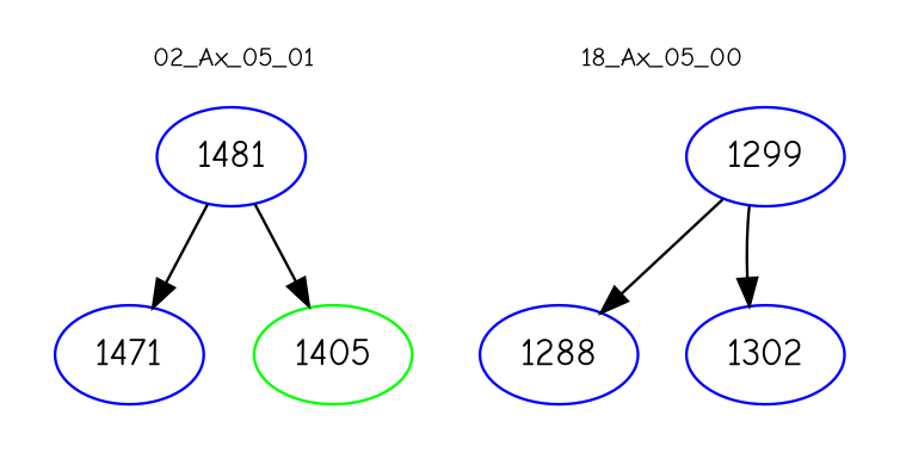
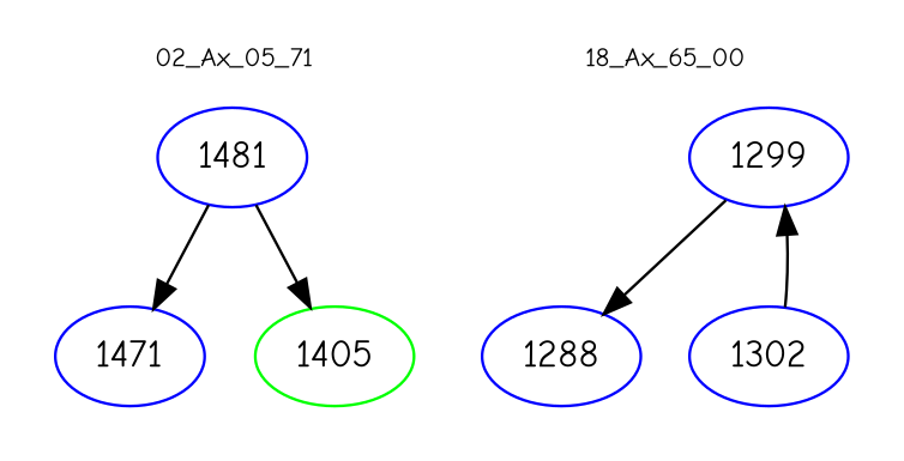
  digraph {
    fontname="Comic Neue"
    node [color=blue fontname="Comic Neue"]
    edge [color=black fontname="Comic Neue"]
    n1 [label=1481]
    n2 [label=1471]
    n3 [color=green label=1405]
    n4 [label=1299]
    n5 [label=1288]
    n6 [label=1302]
    subgraph cluster_1 {
      color=white
      fontsize=10
-     label="02_Ax_05_01"
+     label="02_Ax_05_71"
      n1
      n2
      n3
    }
    subgraph cluster_2 {
      color=white
      fontsize=10
-     label="18_Ax_05_00"
+     label="18_Ax_65_00"
      n4
      n5
      n6
    }
    n1 -> n2
    n1 -> n3
    n4 -> n5
-   n4 -> n6
+   n6 -> n4
  }
